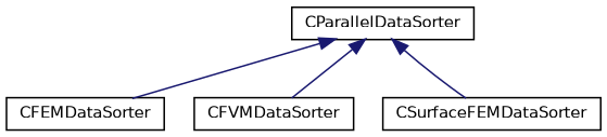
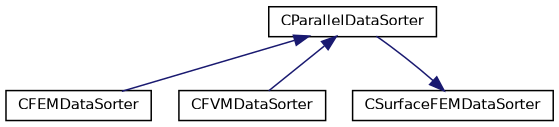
  digraph {
    rankdir=TB
    node [color=black fillcolor=white fontname=Helvetica fontsize=10 shape=record style=filled]
    edge [color=midnightblue dir=back fontname=Helvetica fontsize=10 labelfontname=Helvetica labelfontsize=10 style=solid]
    n1 [height=0.2 label=CParallelDataSorter width=0.4]
    n2 [height=0.2 label=CFEMDataSorter width=0.4]
    n3 [height=0.2 label=CFVMDataSorter width=0.4]
    n4 [height=0.2 label=CSurfaceFEMDataSorter width=0.4]
    n1 -> n2
    n1 -> n3
-   n1 -> n4
+   n4 -> n1
  }
